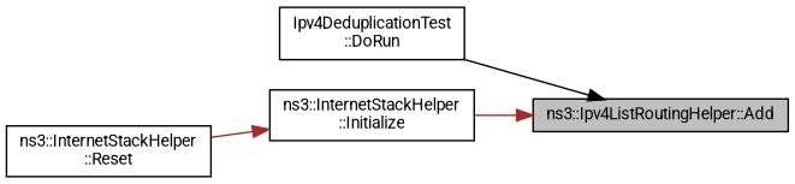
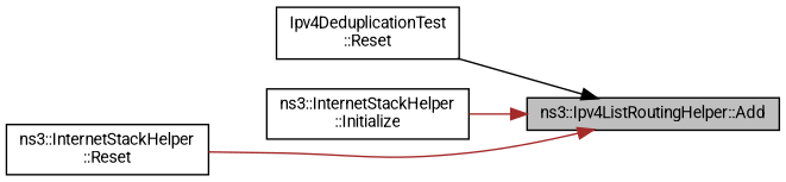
  digraph {
    fontname=Roboto
    rankdir=RL
    node [color=black fillcolor=white fontname=Roboto fontsize=10 shape=record style=filled]
    edge [color=brown dir=back fontname=Roboto fontsize=10 labelfontname=Helvetica labelfontsize=10 style=solid]
    n1 [fillcolor=grey75 fontcolor=black height=0.2 label="ns3::Ipv4ListRoutingHelper::Add" width=0.4]
-   n2 [height=0.2 label="Ipv4DeduplicationTest\l::DoRun" width=0.4]
+   n2 [height=0.2 label="Ipv4DeduplicationTest\l::Reset" width=0.4]
    n3 [height=0.2 label="ns3::InternetStackHelper\l::Initialize" width=0.4]
    n4 [height=0.2 label="ns3::InternetStackHelper\l::Reset" width=0.4]
    n1 -> n2 [color=black]
    n1 -> n3
-   n3 -> n4
+   n1 -> n4
  }
